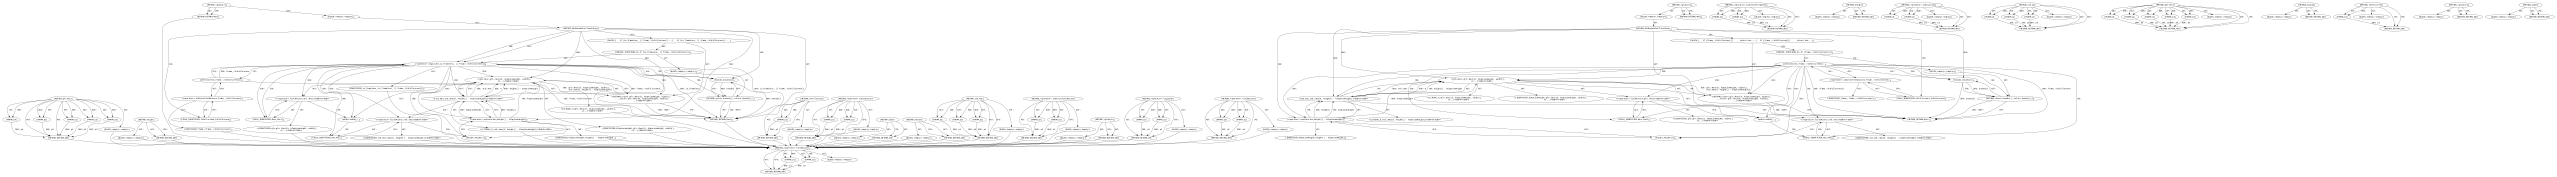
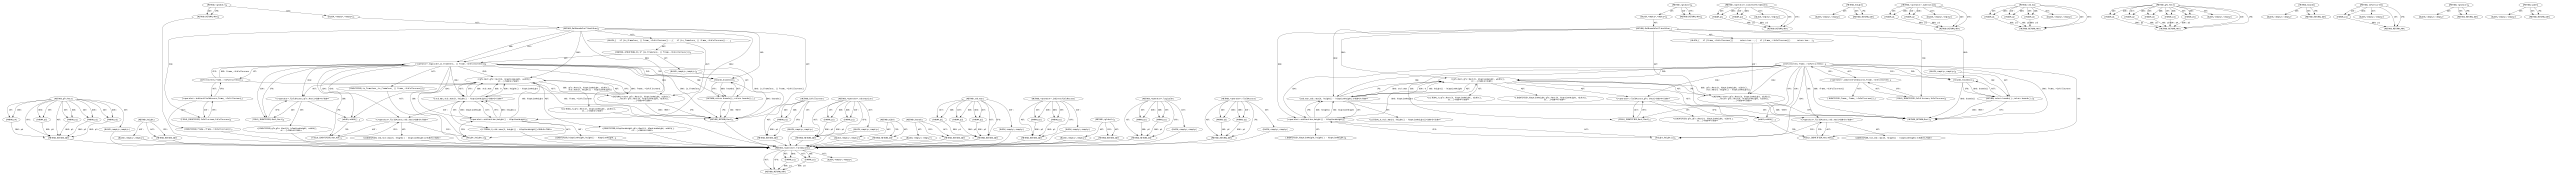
  digraph {
    fontname="Liberation Mono"
    node [fontname="Liberation Mono"]
    edge [fontname="Liberation Mono"]
    n1 [label=<(METHOD,&lt;operator&gt;.fieldAccess)>]
    n2 [label=<(PARAM,p1)>]
    n3 [label=<(PARAM,p2)>]
    n4 [label=<(BLOCK,&lt;empty&gt;,&lt;empty&gt;)>]
    n5 [label=<(METHOD_RETURN,ANY)>]
    n6 [label=<(METHOD,&lt;global&gt;)<SUB>1</SUB>>]
    n7 [label=<(BLOCK,&lt;empty&gt;,&lt;empty&gt;)<SUB>1</SUB>>]
    n8 [label=<(METHOD_RETURN,ANY)<SUB>1</SUB>>]
    n9 [label=<(METHOD,GetBoundsForClientView)<SUB>1</SUB>>]
    n10 [label=<(BLOCK,{   if (frame_-&gt;IsFullscreen())      return bou...,{   if (frame_-&gt;IsFullscreen())      return bou...)<SUB>1</SUB>>]
    n11 [label=<(FIELD_IDENTIFIER,IsFullscreen,IsFullscreen)<SUB>2</SUB>>]
    n12 [label=<(bounds,bounds())<SUB>3</SUB>>]
    n13 [label="<(gfx.Rect,gfx::Rect(0, kCaptionHeight, width(),\n       st...)<SUB>4</SUB>>"]
    n14 [label="<(std.max,std::max(0, height() - kCaptionHeight))<SUB>5</SUB>>"]
    n15 [label=<(&lt;operator&gt;.subtraction,height() - kCaptionHeight)<SUB>5</SUB>>]
    n16 [label=<(METHOD_RETURN,Rect)<SUB>1</SUB>>]
-   n17 [label=<(CONTROL_STRUCTURE,IF,if (frame_-&gt;IsFullscreen()))<SUB>2</SUB>>]
    n18 [label="<(RETURN,return gfx::Rect(0, kCaptionHeight, width(),\n  ...,return gfx::Rect(0, kCaptionHeight, width(),\n  ...)<SUB>4</SUB>>"]
    n19 [label=<(IsFullscreen,frame_-&gt;IsFullscreen())<SUB>2</SUB>>]
    n20 [label=<(BLOCK,&lt;empty&gt;,&lt;empty&gt;)<SUB>3</SUB>>]
    n21 [label=<(&lt;operator&gt;.indirectFieldAccess,frame_-&gt;IsFullscreen)<SUB>2</SUB>>]
    n22 [label=<(RETURN,return bounds();,return bounds();)<SUB>3</SUB>>]
    n23 [label="<(&lt;operator&gt;.fieldAccess,gfx::Rect)<SUB>4</SUB>>"]
    n24 [label=<(FIELD_IDENTIFIER,Rect,Rect)<SUB>4</SUB>>]
    n25 [label=<(width,width())<SUB>4</SUB>>]
    n26 [label="<(&lt;operator&gt;.fieldAccess,std::max)<SUB>5</SUB>>"]
    n27 [label=<(FIELD_IDENTIFIER,max,max)<SUB>5</SUB>>]
    n28 [label=<(height,height())<SUB>5</SUB>>]
    n29 [label=<(IDENTIFIER,frame_,frame_-&gt;IsFullscreen())<SUB>2</SUB>>]
    n30 [label="<(LITERAL,0,gfx::Rect(0, kCaptionHeight, width(),\n       st...)<SUB>4</SUB>>"]
    n31 [label="<(IDENTIFIER,kCaptionHeight,gfx::Rect(0, kCaptionHeight, width(),\n       st...)<SUB>4</SUB>>"]
    n32 [label="<(IDENTIFIER,gfx,gfx::Rect(0, kCaptionHeight, width(),\n       st...)<SUB>4</SUB>>"]
    n33 [label="<(LITERAL,0,std::max(0, height() - kCaptionHeight))<SUB>5</SUB>>"]
    n34 [label="<(IDENTIFIER,std,std::max(0, height() - kCaptionHeight))<SUB>5</SUB>>"]
    n35 [label=<(IDENTIFIER,kCaptionHeight,height() - kCaptionHeight)<SUB>5</SUB>>]
    n36 [label=<(METHOD,&lt;operator&gt;.indirectFieldAccess)>]
    n37 [label=<(PARAM,p1)>]
    n38 [label=<(PARAM,p2)>]
    n39 [label=<(BLOCK,&lt;empty&gt;,&lt;empty&gt;)>]
    n40 [label=<(METHOD_RETURN,ANY)>]
    n41 [label=<(METHOD,height)>]
    n42 [label=<(BLOCK,&lt;empty&gt;,&lt;empty&gt;)>]
    n43 [label=<(METHOD_RETURN,ANY)>]
    n44 [label=<(METHOD,&lt;operator&gt;.subtraction)>]
    n45 [label=<(PARAM,p1)>]
    n46 [label=<(PARAM,p2)>]
    n47 [label=<(BLOCK,&lt;empty&gt;,&lt;empty&gt;)>]
    n48 [label=<(METHOD_RETURN,ANY)>]
    n49 [label=<(METHOD,std.max)>]
    n50 [label=<(PARAM,p1)>]
    n51 [label=<(PARAM,p2)>]
    n52 [label=<(PARAM,p3)>]
    n53 [label=<(BLOCK,&lt;empty&gt;,&lt;empty&gt;)>]
    n54 [label=<(METHOD_RETURN,ANY)>]
    n55 [label=<(METHOD,gfx.Rect)>]
    n56 [label=<(PARAM,p1)>]
    n57 [label=<(PARAM,p2)>]
    n58 [label=<(PARAM,p3)>]
    n59 [label=<(PARAM,p4)>]
    n60 [label=<(PARAM,p5)>]
    n61 [label=<(BLOCK,&lt;empty&gt;,&lt;empty&gt;)>]
    n62 [label=<(METHOD_RETURN,ANY)>]
    n63 [label=<(METHOD,bounds)>]
    n64 [label=<(BLOCK,&lt;empty&gt;,&lt;empty&gt;)>]
    n65 [label=<(METHOD_RETURN,ANY)>]
    n66 [label=<(METHOD,IsFullscreen)>]
    n67 [label=<(PARAM,p1)>]
    n68 [label=<(BLOCK,&lt;empty&gt;,&lt;empty&gt;)>]
    n69 [label=<(METHOD_RETURN,ANY)>]
    n70 [label=<(METHOD,&lt;global&gt;)<SUB>1</SUB>>]
    n71 [label=<(BLOCK,&lt;empty&gt;,&lt;empty&gt;)>]
    n72 [label=<(METHOD_RETURN,ANY)>]
    n73 [label=<(METHOD,width)>]
    n74 [label=<(BLOCK,&lt;empty&gt;,&lt;empty&gt;)>]
    n75 [label=<(METHOD_RETURN,ANY)>]
    n76 [label=<(METHOD,gfx.Rect)>]
    n77 [label=<(PARAM,p1)>]
    n78 [label=<(PARAM,p2)>]
    n79 [label=<(PARAM,p3)>]
    n80 [label=<(PARAM,p4)>]
    n81 [label=<(PARAM,p5)>]
    n82 [label=<(BLOCK,&lt;empty&gt;,&lt;empty&gt;)>]
    n83 [label=<(METHOD_RETURN,ANY)>]
    n84 [label=<(METHOD,height)>]
    n85 [label=<(BLOCK,&lt;empty&gt;,&lt;empty&gt;)>]
    n86 [label=<(METHOD_RETURN,ANY)>]
    n87 [label=<(METHOD,&lt;global&gt;)<SUB>1</SUB>>]
    n88 [label=<(BLOCK,&lt;empty&gt;,&lt;empty&gt;)<SUB>1</SUB>>]
    n89 [label=<(METHOD_RETURN,ANY)<SUB>1</SUB>>]
    n90 [label=<(METHOD,GetBoundsForClientView)<SUB>1</SUB>>]
    n91 [label=<(BLOCK,{   if (is_frameless_ || frame_-&gt;IsFullscreen()...,{   if (is_frameless_ || frame_-&gt;IsFullscreen()...)<SUB>1</SUB>>]
    n92 [label=<(&lt;operator&gt;.logicalOr,is_frameless_ || frame_-&gt;IsFullscreen())<SUB>2</SUB>>]
    n93 [label=<(FIELD_IDENTIFIER,IsFullscreen,IsFullscreen)<SUB>2</SUB>>]
    n94 [label=<(bounds,bounds())<SUB>3</SUB>>]
    n95 [label="<(gfx.Rect,gfx::Rect(0, kCaptionHeight, width(),\n       st...)<SUB>4</SUB>>"]
    n96 [label="<(std.max,std::max(0, height() - kCaptionHeight))<SUB>5</SUB>>"]
    n97 [label=<(&lt;operator&gt;.subtraction,height() - kCaptionHeight)<SUB>5</SUB>>]
    n98 [label=<(METHOD_RETURN,Rect)<SUB>1</SUB>>]
    n99 [label=<(CONTROL_STRUCTURE,IF,if (is_frameless_ || frame_-&gt;IsFullscreen()))<SUB>2</SUB>>]
    n100 [label="<(RETURN,return gfx::Rect(0, kCaptionHeight, width(),\n  ...,return gfx::Rect(0, kCaptionHeight, width(),\n  ...)<SUB>4</SUB>>"]
    n101 [label=<(BLOCK,&lt;empty&gt;,&lt;empty&gt;)<SUB>3</SUB>>]
    n102 [label=<(IDENTIFIER,is_frameless_,is_frameless_ || frame_-&gt;IsFullscreen())<SUB>2</SUB>>]
    n103 [label=<(IsFullscreen,frame_-&gt;IsFullscreen())<SUB>2</SUB>>]
    n104 [label=<(RETURN,return bounds();,return bounds();)<SUB>3</SUB>>]
    n105 [label="<(&lt;operator&gt;.fieldAccess,gfx::Rect)<SUB>4</SUB>>"]
    n106 [label=<(FIELD_IDENTIFIER,Rect,Rect)<SUB>4</SUB>>]
    n107 [label=<(width,width())<SUB>4</SUB>>]
    n108 [label="<(&lt;operator&gt;.fieldAccess,std::max)<SUB>5</SUB>>"]
    n109 [label=<(FIELD_IDENTIFIER,max,max)<SUB>5</SUB>>]
    n110 [label=<(height,height())<SUB>5</SUB>>]
    n111 [label=<(&lt;operator&gt;.indirectFieldAccess,frame_-&gt;IsFullscreen)<SUB>2</SUB>>]
    n112 [label=<(IDENTIFIER,frame_,frame_-&gt;IsFullscreen())<SUB>2</SUB>>]
    n113 [label="<(LITERAL,0,gfx::Rect(0, kCaptionHeight, width(),\n       st...)<SUB>4</SUB>>"]
    n114 [label="<(IDENTIFIER,kCaptionHeight,gfx::Rect(0, kCaptionHeight, width(),\n       st...)<SUB>4</SUB>>"]
    n115 [label="<(IDENTIFIER,gfx,gfx::Rect(0, kCaptionHeight, width(),\n       st...)<SUB>4</SUB>>"]
    n116 [label="<(LITERAL,0,std::max(0, height() - kCaptionHeight))<SUB>5</SUB>>"]
    n117 [label="<(IDENTIFIER,std,std::max(0, height() - kCaptionHeight))<SUB>5</SUB>>"]
    n118 [label=<(IDENTIFIER,kCaptionHeight,height() - kCaptionHeight)<SUB>5</SUB>>]
    n119 [label=<(METHOD,IsFullscreen)>]
    n120 [label=<(PARAM,p1)>]
    n121 [label=<(BLOCK,&lt;empty&gt;,&lt;empty&gt;)>]
    n122 [label=<(METHOD_RETURN,ANY)>]
    n123 [label=<(METHOD,&lt;operator&gt;.subtraction)>]
    n124 [label=<(PARAM,p1)>]
    n125 [label=<(PARAM,p2)>]
    n126 [label=<(BLOCK,&lt;empty&gt;,&lt;empty&gt;)>]
    n127 [label=<(METHOD_RETURN,ANY)>]
    n128 [label=<(METHOD,std.max)>]
    n129 [label=<(PARAM,p1)>]
    n130 [label=<(PARAM,p2)>]
    n131 [label=<(PARAM,p3)>]
    n132 [label=<(BLOCK,&lt;empty&gt;,&lt;empty&gt;)>]
    n133 [label=<(METHOD_RETURN,ANY)>]
    n134 [label=<(METHOD,width)>]
    n135 [label=<(BLOCK,&lt;empty&gt;,&lt;empty&gt;)>]
    n136 [label=<(METHOD_RETURN,ANY)>]
    n137 [label=<(METHOD,bounds)>]
    n138 [label=<(BLOCK,&lt;empty&gt;,&lt;empty&gt;)>]
    n139 [label=<(METHOD_RETURN,ANY)>]
    n140 [label=<(METHOD,&lt;operator&gt;.indirectFieldAccess)>]
    n141 [label=<(PARAM,p1)>]
    n142 [label=<(PARAM,p2)>]
    n143 [label=<(BLOCK,&lt;empty&gt;,&lt;empty&gt;)>]
    n144 [label=<(METHOD_RETURN,ANY)>]
    n145 [label=<(METHOD,&lt;operator&gt;.logicalOr)>]
    n146 [label=<(PARAM,p1)>]
    n147 [label=<(PARAM,p2)>]
    n148 [label=<(BLOCK,&lt;empty&gt;,&lt;empty&gt;)>]
    n149 [label=<(METHOD_RETURN,ANY)>]
    n150 [label=<(METHOD,&lt;global&gt;)<SUB>1</SUB>>]
    n151 [label=<(BLOCK,&lt;empty&gt;,&lt;empty&gt;)>]
    n152 [label=<(METHOD_RETURN,ANY)>]
    n153 [label=<(METHOD,&lt;operator&gt;.fieldAccess)>]
    n154 [label=<(PARAM,p1)>]
    n155 [label=<(PARAM,p2)>]
    n156 [label=<(BLOCK,&lt;empty&gt;,&lt;empty&gt;)>]
    n157 [label=<(METHOD_RETURN,ANY)>]
    n1 -> n2 [label="AST: "]
    n1 -> n2 [label="DDG: "]
    n1 -> n3 [label="AST: "]
    n1 -> n3 [label="DDG: "]
    n1 -> n4 [label="AST: "]
    n1 -> n5 [label="AST: "]
    n1 -> n5 [label="CFG: "]
    n2 -> n5 [label="DDG: p1"]
    n3 -> n5 [label="DDG: p2"]
    n6 -> n7 [label="AST: "]
    n6 -> n8 [label="AST: "]
    n6 -> n8 [label="CFG: "]
    n7 -> n9 [label="AST: "]
    n9 -> n10 [label="AST: "]
    n9 -> n11 [label="CFG: "]
    n9 -> n12 [label="DDG: "]
    n9 -> n13 [label="DDG: "]
    n9 -> n14 [label="DDG: "]
    n9 -> n15 [label="DDG: "]
    n9 -> n16 [label="AST: "]
-   n10 -> n17 [label="AST: "]
    n10 -> n18 [label="AST: "]
    n11 -> n21 [label="CFG: "]
    n12 -> n16 [label="DDG: bounds()"]
    n12 -> n22 [label="CFG: "]
    n12 -> n22 [label="DDG: bounds()"]
    n13 -> n14 [label="AST: "]
    n13 -> n18 [label="CFG: "]
    n13 -> n18 [label="DDG: gfx::Rect(0, kCaptionHeight, width(),\n       std::max(0, height() - kCaptionHeight))"]
    n13 -> n23 [label="AST: "]
    n13 -> n25 [label="AST: "]
    n13 -> n30 [label="AST: "]
    n13 -> n31 [label="AST: "]
    n14 -> n13 [label="CFG: "]
    n14 -> n13 [label="DDG: std::max"]
    n14 -> n13 [label="DDG: 0"]
    n14 -> n13 [label="DDG: height() - kCaptionHeight"]
    n14 -> n15 [label="AST: "]
    n14 -> n26 [label="AST: "]
    n14 -> n33 [label="AST: "]
    n15 -> n13 [label="DDG: kCaptionHeight"]
    n15 -> n14 [label="CFG: "]
    n15 -> n14 [label="DDG: height()"]
    n15 -> n14 [label="DDG: kCaptionHeight"]
    n15 -> n28 [label="AST: "]
    n15 -> n35 [label="AST: "]
-   n17 -> n19 [label="AST: "]
-   n17 -> n20 [label="AST: "]
    n18 -> n13 [label="AST: "]
    n18 -> n16 [label="CFG: "]
    n18 -> n16 [label="DDG: &lt;RET&gt;"]
    n19 -> n12 [label="CFG: "]
    n19 -> n12 [label="CDG: "]
    n19 -> n13 [label="CDG: "]
    n19 -> n14 [label="CDG: "]
    n19 -> n15 [label="CDG: "]
    n19 -> n16 [label="DDG: frame_-&gt;IsFullscreen"]
    n19 -> n16 [label="DDG: frame_-&gt;IsFullscreen()"]
    n19 -> n18 [label="CDG: "]
    n19 -> n21 [label="AST: "]
    n19 -> n22 [label="CDG: "]
    n19 -> n23 [label="CDG: "]
    n19 -> n24 [label="CFG: "]
    n19 -> n24 [label="CDG: "]
    n19 -> n25 [label="CDG: "]
    n19 -> n26 [label="CDG: "]
    n19 -> n27 [label="CDG: "]
    n19 -> n28 [label="CDG: "]
    n20 -> n22 [label="AST: "]
    n21 -> n11 [label="AST: "]
    n21 -> n19 [label="CFG: "]
    n21 -> n29 [label="AST: "]
    n22 -> n12 [label="AST: "]
    n22 -> n16 [label="CFG: "]
    n22 -> n16 [label="DDG: &lt;RET&gt;"]
    n23 -> n24 [label="AST: "]
    n23 -> n25 [label="CFG: "]
    n23 -> n32 [label="AST: "]
    n24 -> n23 [label="CFG: "]
    n25 -> n27 [label="CFG: "]
    n26 -> n27 [label="AST: "]
    n26 -> n28 [label="CFG: "]
    n26 -> n34 [label="AST: "]
    n27 -> n26 [label="CFG: "]
    n28 -> n15 [label="CFG: "]
    n36 -> n37 [label="AST: "]
    n36 -> n37 [label="DDG: "]
    n36 -> n38 [label="AST: "]
    n36 -> n38 [label="DDG: "]
    n36 -> n39 [label="AST: "]
    n36 -> n40 [label="AST: "]
    n36 -> n40 [label="CFG: "]
    n37 -> n40 [label="DDG: p1"]
    n38 -> n40 [label="DDG: p2"]
    n41 -> n42 [label="AST: "]
    n41 -> n43 [label="AST: "]
    n41 -> n43 [label="CFG: "]
    n44 -> n45 [label="AST: "]
    n44 -> n45 [label="DDG: "]
    n44 -> n46 [label="AST: "]
    n44 -> n46 [label="DDG: "]
    n44 -> n47 [label="AST: "]
    n44 -> n48 [label="AST: "]
    n44 -> n48 [label="CFG: "]
    n45 -> n48 [label="DDG: p1"]
    n46 -> n48 [label="DDG: p2"]
    n49 -> n50 [label="AST: "]
    n49 -> n50 [label="DDG: "]
    n49 -> n51 [label="AST: "]
    n49 -> n51 [label="DDG: "]
    n49 -> n52 [label="AST: "]
    n49 -> n52 [label="DDG: "]
    n49 -> n53 [label="AST: "]
    n49 -> n54 [label="AST: "]
    n49 -> n54 [label="CFG: "]
    n50 -> n54 [label="DDG: p1"]
    n51 -> n54 [label="DDG: p2"]
    n52 -> n54 [label="DDG: p3"]
    n55 -> n56 [label="AST: "]
    n55 -> n56 [label="DDG: "]
    n55 -> n57 [label="AST: "]
    n55 -> n57 [label="DDG: "]
    n55 -> n58 [label="AST: "]
    n55 -> n58 [label="DDG: "]
    n55 -> n59 [label="AST: "]
    n55 -> n59 [label="DDG: "]
    n55 -> n60 [label="AST: "]
    n55 -> n60 [label="DDG: "]
    n55 -> n61 [label="AST: "]
    n55 -> n62 [label="AST: "]
    n55 -> n62 [label="CFG: "]
    n56 -> n62 [label="DDG: p1"]
    n57 -> n62 [label="DDG: p2"]
    n58 -> n62 [label="DDG: p3"]
    n59 -> n62 [label="DDG: p4"]
    n60 -> n62 [label="DDG: p5"]
    n63 -> n64 [label="AST: "]
    n63 -> n65 [label="AST: "]
    n63 -> n65 [label="CFG: "]
    n66 -> n67 [label="AST: "]
    n66 -> n67 [label="DDG: "]
    n66 -> n68 [label="AST: "]
    n66 -> n69 [label="AST: "]
    n66 -> n69 [label="CFG: "]
    n67 -> n69 [label="DDG: p1"]
    n70 -> n71 [label="AST: "]
    n70 -> n72 [label="AST: "]
    n70 -> n72 [label="CFG: "]
    n73 -> n74 [label="AST: "]
    n73 -> n75 [label="AST: "]
    n73 -> n75 [label="CFG: "]
    n76 -> n77 [label="AST: "]
    n76 -> n77 [label="DDG: "]
    n76 -> n78 [label="AST: "]
    n76 -> n78 [label="DDG: "]
    n76 -> n79 [label="AST: "]
    n76 -> n79 [label="DDG: "]
    n76 -> n80 [label="AST: "]
    n76 -> n80 [label="DDG: "]
    n76 -> n81 [label="AST: "]
    n76 -> n81 [label="DDG: "]
    n76 -> n82 [label="AST: "]
    n76 -> n83 [label="AST: "]
    n76 -> n83 [label="CFG: "]
    n77 -> n83 [label="DDG: p1"]
    n78 -> n83 [label="DDG: p2"]
    n79 -> n83 [label="DDG: p3"]
    n80 -> n83 [label="DDG: p4"]
    n81 -> n83 [label="DDG: p5"]
    n82 -> n1
    n83 -> n1
    n84 -> n85 [label="AST: "]
    n84 -> n86 [label="AST: "]
    n84 -> n86 [label="CFG: "]
    n85 -> n1
    n86 -> n1
    n87 -> n88 [label="AST: "]
    n87 -> n89 [label="AST: "]
    n87 -> n89 [label="CFG: "]
    n88 -> n90 [label="AST: "]
    n89 -> n1
    n90 -> n91 [label="AST: "]
    n90 -> n92 [label="CFG: "]
    n90 -> n92 [label="DDG: "]
    n90 -> n93 [label="CFG: "]
    n90 -> n94 [label="DDG: "]
    n90 -> n95 [label="DDG: "]
    n90 -> n96 [label="DDG: "]
    n90 -> n97 [label="DDG: "]
    n90 -> n98 [label="AST: "]
    n91 -> n99 [label="AST: "]
    n91 -> n100 [label="AST: "]
    n92 -> n94 [label="CFG: "]
    n92 -> n94 [label="CDG: "]
    n92 -> n95 [label="CDG: "]
    n92 -> n96 [label="CDG: "]
    n92 -> n97 [label="CDG: "]
    n92 -> n98 [label="DDG: frame_-&gt;IsFullscreen()"]
    n92 -> n98 [label="DDG: is_frameless_ || frame_-&gt;IsFullscreen()"]
    n92 -> n98 [label="DDG: is_frameless_"]
    n92 -> n100 [label="CDG: "]
    n92 -> n102 [label="AST: "]
    n92 -> n103 [label="AST: "]
    n92 -> n104 [label="CDG: "]
    n92 -> n105 [label="CDG: "]
    n92 -> n106 [label="CFG: "]
    n92 -> n106 [label="CDG: "]
    n92 -> n107 [label="CDG: "]
    n92 -> n108 [label="CDG: "]
    n92 -> n109 [label="CDG: "]
    n92 -> n110 [label="CDG: "]
    n93 -> n111 [label="CFG: "]
    n94 -> n98 [label="DDG: bounds()"]
    n94 -> n104 [label="CFG: "]
    n94 -> n104 [label="DDG: bounds()"]
    n95 -> n96 [label="AST: "]
    n95 -> n100 [label="CFG: "]
    n95 -> n100 [label="DDG: gfx::Rect(0, kCaptionHeight, width(),\n       std::max(0, height() - kCaptionHeight))"]
    n95 -> n105 [label="AST: "]
    n95 -> n107 [label="AST: "]
    n95 -> n113 [label="AST: "]
    n95 -> n114 [label="AST: "]
    n96 -> n95 [label="CFG: "]
    n96 -> n95 [label="DDG: std::max"]
    n96 -> n95 [label="DDG: 0"]
    n96 -> n95 [label="DDG: height() - kCaptionHeight"]
    n96 -> n97 [label="AST: "]
    n96 -> n108 [label="AST: "]
    n96 -> n116 [label="AST: "]
    n97 -> n95 [label="DDG: kCaptionHeight"]
    n97 -> n96 [label="CFG: "]
    n97 -> n96 [label="DDG: height()"]
    n97 -> n96 [label="DDG: kCaptionHeight"]
    n97 -> n110 [label="AST: "]
    n97 -> n118 [label="AST: "]
    n98 -> n1
    n99 -> n92 [label="AST: "]
    n99 -> n101 [label="AST: "]
    n100 -> n95 [label="AST: "]
    n100 -> n98 [label="CFG: "]
    n100 -> n98 [label="DDG: &lt;RET&gt;"]
    n101 -> n104 [label="AST: "]
    n102 -> n1
    n103 -> n92 [label="CFG: "]
    n103 -> n92 [label="DDG: frame_-&gt;IsFullscreen"]
    n103 -> n98 [label="DDG: frame_-&gt;IsFullscreen"]
    n103 -> n111 [label="AST: "]
    n104 -> n94 [label="AST: "]
    n104 -> n98 [label="CFG: "]
    n104 -> n98 [label="DDG: &lt;RET&gt;"]
    n105 -> n106 [label="AST: "]
    n105 -> n107 [label="CFG: "]
    n105 -> n115 [label="AST: "]
    n106 -> n105 [label="CFG: "]
    n107 -> n109 [label="CFG: "]
    n108 -> n109 [label="AST: "]
    n108 -> n110 [label="CFG: "]
    n108 -> n117 [label="AST: "]
    n109 -> n108 [label="CFG: "]
    n110 -> n97 [label="CFG: "]
    n111 -> n93 [label="AST: "]
    n111 -> n103 [label="CFG: "]
    n111 -> n112 [label="AST: "]
    n112 -> n1
    n113 -> n1
    n114 -> n1
    n115 -> n1
    n116 -> n1
    n117 -> n1
    n118 -> n1
    n119 -> n120 [label="AST: "]
    n119 -> n120 [label="DDG: "]
    n119 -> n121 [label="AST: "]
    n119 -> n122 [label="AST: "]
    n119 -> n122 [label="CFG: "]
    n120 -> n122 [label="DDG: p1"]
    n121 -> n1
    n122 -> n1
    n123 -> n124 [label="AST: "]
    n123 -> n124 [label="DDG: "]
    n123 -> n125 [label="AST: "]
    n123 -> n125 [label="DDG: "]
    n123 -> n126 [label="AST: "]
    n123 -> n127 [label="AST: "]
    n123 -> n127 [label="CFG: "]
    n124 -> n127 [label="DDG: p1"]
    n125 -> n127 [label="DDG: p2"]
    n126 -> n1
    n127 -> n1
    n128 -> n129 [label="AST: "]
    n128 -> n129 [label="DDG: "]
    n128 -> n130 [label="AST: "]
    n128 -> n130 [label="DDG: "]
    n128 -> n131 [label="AST: "]
    n128 -> n131 [label="DDG: "]
    n128 -> n132 [label="AST: "]
    n128 -> n133 [label="AST: "]
    n128 -> n133 [label="CFG: "]
    n129 -> n133 [label="DDG: p1"]
    n130 -> n133 [label="DDG: p2"]
    n131 -> n133 [label="DDG: p3"]
    n132 -> n1
    n133 -> n1
    n134 -> n135 [label="AST: "]
    n134 -> n136 [label="AST: "]
    n134 -> n136 [label="CFG: "]
    n135 -> n1
    n136 -> n1
    n137 -> n138 [label="AST: "]
    n137 -> n139 [label="AST: "]
    n137 -> n139 [label="CFG: "]
    n138 -> n1
    n139 -> n1
    n140 -> n141 [label="AST: "]
    n140 -> n141 [label="DDG: "]
    n140 -> n142 [label="AST: "]
    n140 -> n142 [label="DDG: "]
    n140 -> n143 [label="AST: "]
    n140 -> n144 [label="AST: "]
    n140 -> n144 [label="CFG: "]
    n141 -> n144 [label="DDG: p1"]
    n142 -> n144 [label="DDG: p2"]
    n143 -> n1
    n144 -> n1
    n145 -> n146 [label="AST: "]
    n145 -> n146 [label="DDG: "]
    n145 -> n147 [label="AST: "]
    n145 -> n147 [label="DDG: "]
    n145 -> n148 [label="AST: "]
    n145 -> n149 [label="AST: "]
    n145 -> n149 [label="CFG: "]
    n146 -> n149 [label="DDG: p1"]
    n147 -> n149 [label="DDG: p2"]
    n148 -> n1
    n149 -> n1
    n150 -> n151 [label="AST: "]
    n150 -> n152 [label="AST: "]
    n150 -> n152 [label="CFG: "]
    n151 -> n1
    n152 -> n1
    n153 -> n154 [label="AST: "]
    n153 -> n154 [label="DDG: "]
    n153 -> n155 [label="AST: "]
    n153 -> n155 [label="DDG: "]
    n153 -> n156 [label="AST: "]
    n153 -> n157 [label="AST: "]
    n153 -> n157 [label="CFG: "]
    n154 -> n157 [label="DDG: p1"]
    n155 -> n157 [label="DDG: p2"]
    n156 -> n1
    n157 -> n1
  }
